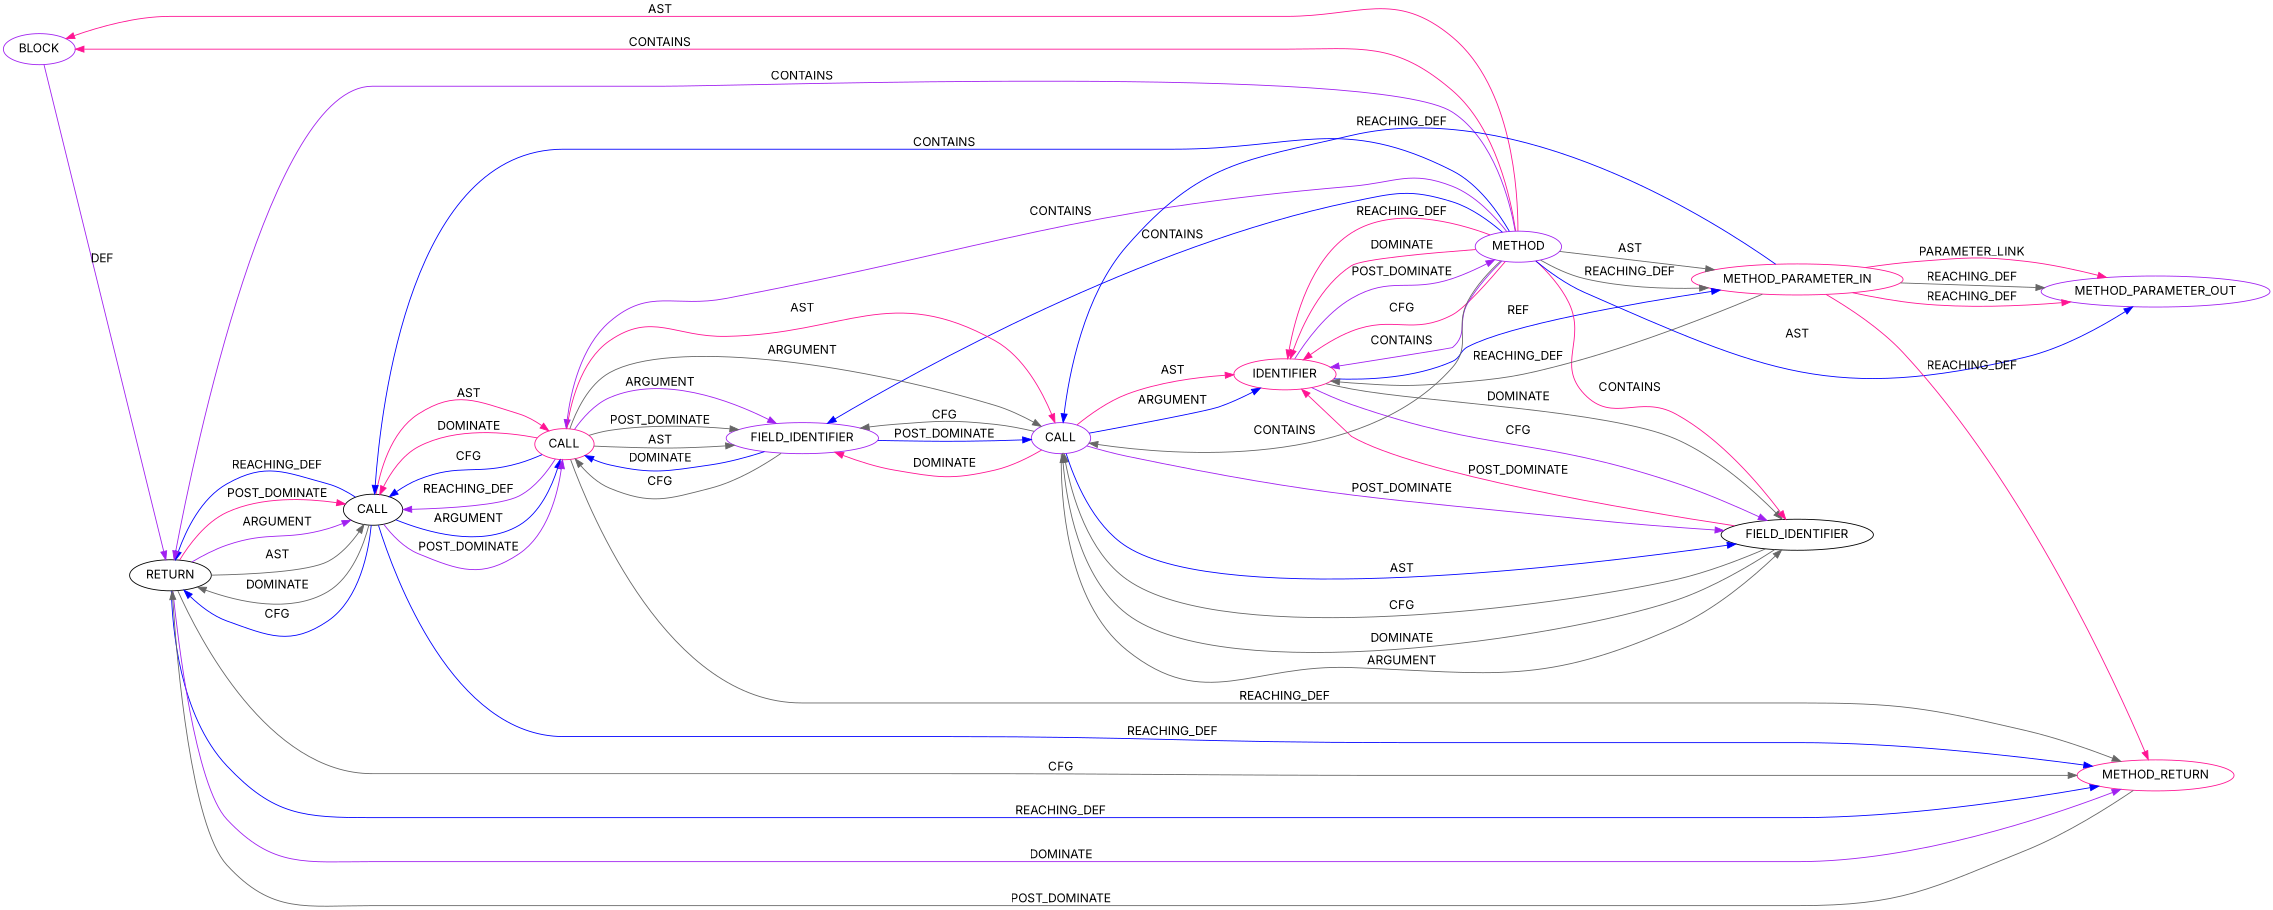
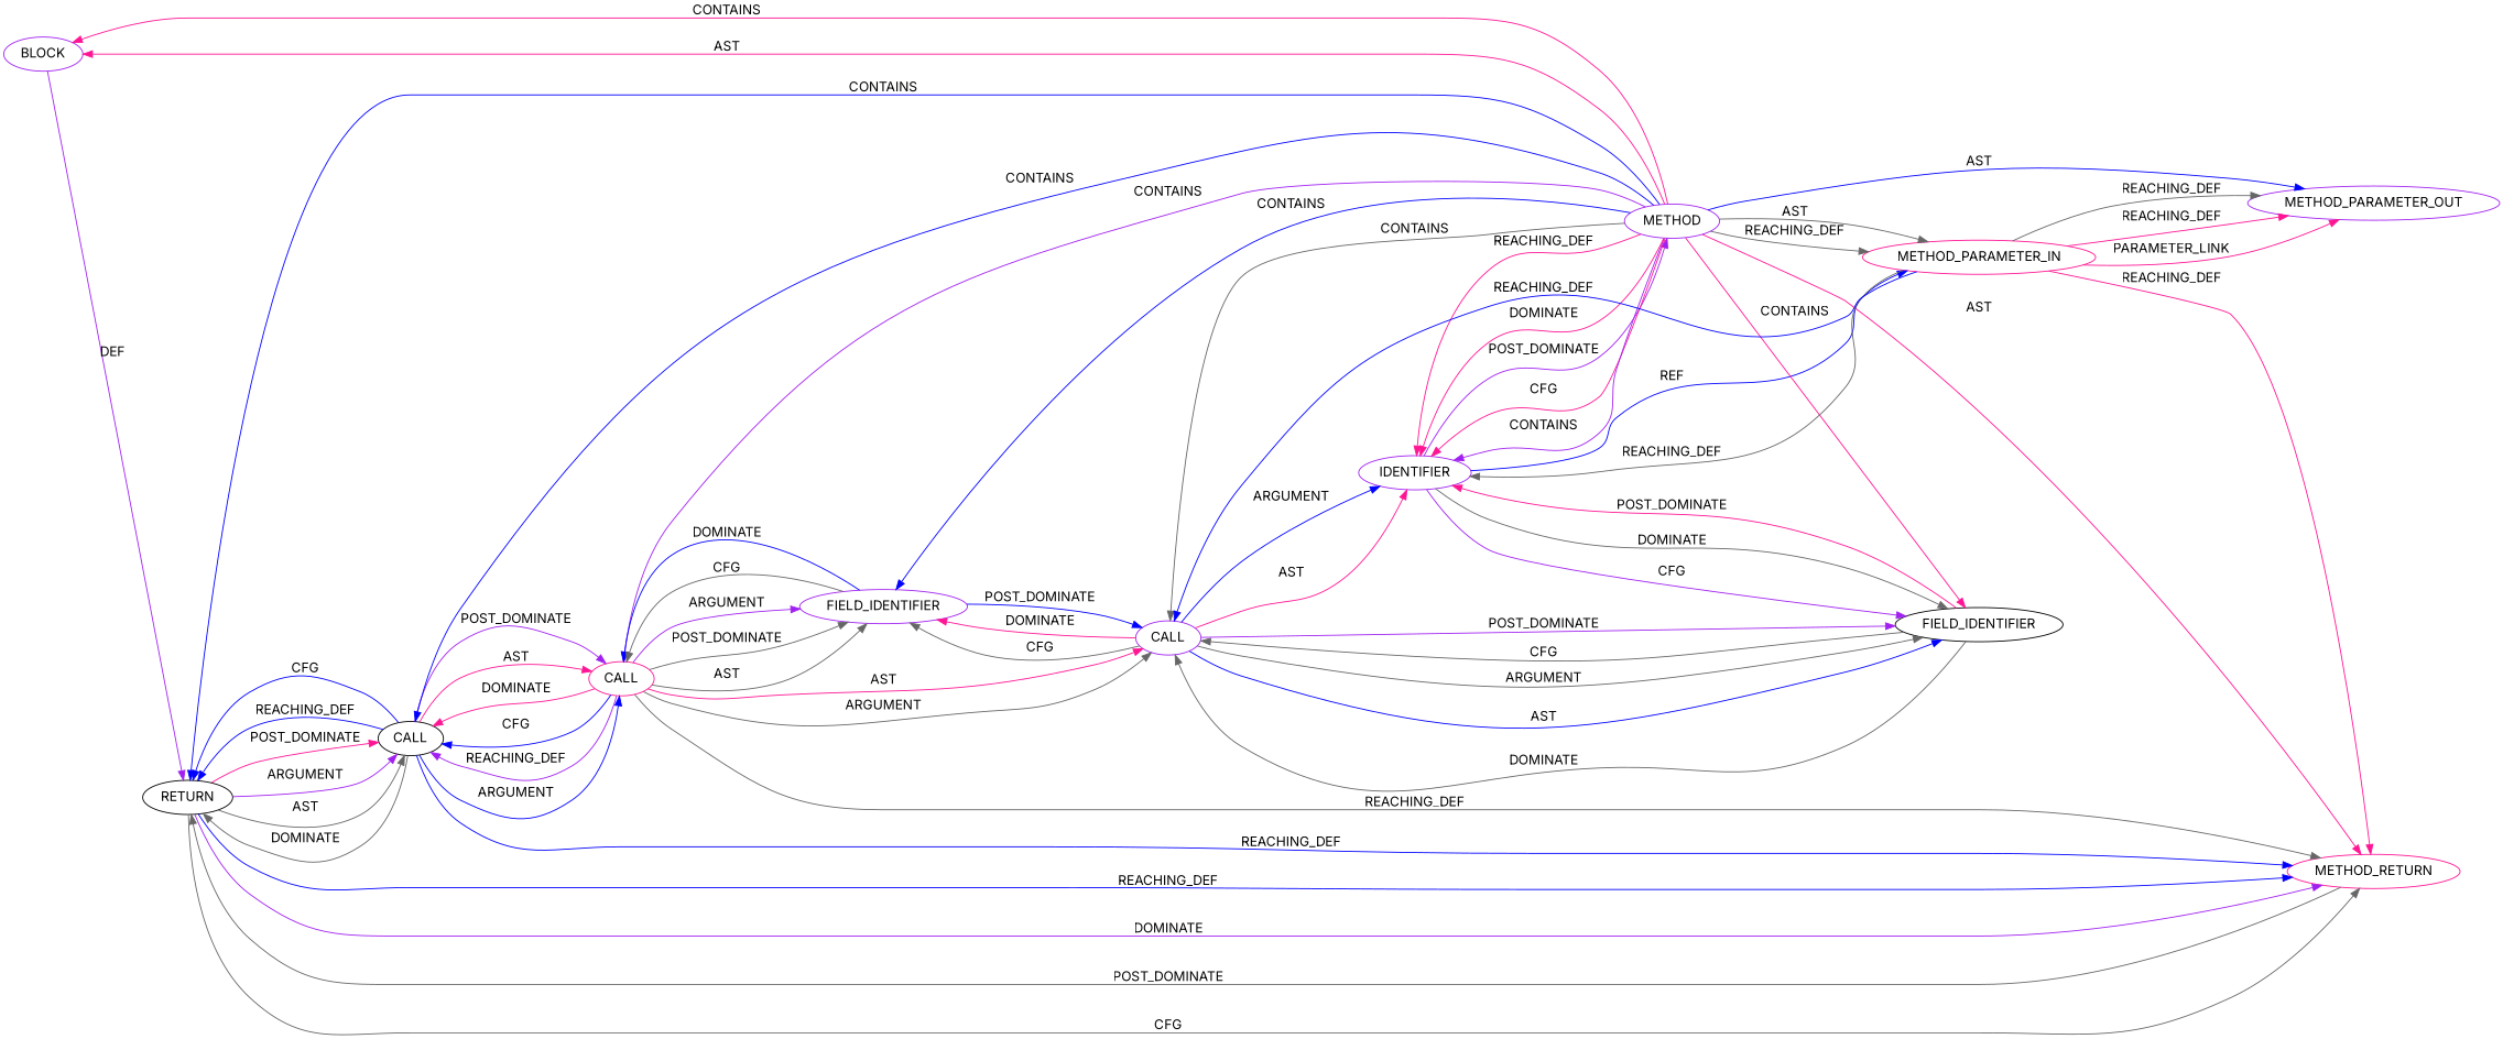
  digraph {
    fontname=Inter
    rankdir=LR
    node [CODE="const struct ceph_msg *msg" COLUMN_NUMBER=21 LINE_NUMBER=364 ORDER=1 color=purple fontname=Inter]
    edge [color=gray40 fontname=Inter]
    n1 [ARGUMENT_INDEX=-1 CODE="{\n	return le32_to_cpu(msg->hdr.middle_len);\n}" COLUMN_NUMBER=1 LINE_NUMBER=363 ORDER=2 TYPE_FULL_NAME=void label=BLOCK]
    n2 [ARGUMENT_INDEX=-1 CODE="return le32_to_cpu(msg->hdr.middle_len);" COLUMN_NUMBER=2 color=black label=RETURN]
    n3 [CODE=RET COLUMN_NUMBER=1 EVALUATION_STRATEGY=BY_VALUE LINE_NUMBER=362 ORDER=3 TYPE_FULL_NAME=int color=deeppink label=METHOD_RETURN]
    n4 [ARGUMENT_INDEX=-1 CODE="le32_to_cpu(msg->hdr.middle_len)" COLUMN_NUMBER=9 DISPATCH_TYPE=STATIC_DISPATCH METHOD_FULL_NAME=le32_to_cpu NAME=le32_to_cpu TYPE_FULL_NAME="<empty>" color=black label=CALL]
-   n5 [ARGUMENT_INDEX=1 CODE=msg NAME=msg TYPE_FULL_NAME="ceph_msg*" color=deeppink label=IDENTIFIER]
+   n5 [ARGUMENT_INDEX=1 CODE=msg NAME=msg TYPE_FULL_NAME="ceph_msg*" label=IDENTIFIER]
    n6 [ARGUMENT_INDEX=2 CANONICAL_NAME=hdr CODE=hdr ORDER=2 color=black label=FIELD_IDENTIFIER]
    n7 [AST_PARENT_FULL_NAME="file_code_old-a282a2f-decode_preamble-525.c:<global>" AST_PARENT_TYPE=TYPE_DECL CODE="static int middle_len(const struct ceph_msg *msg)\n{\n	return le32_to_cpu(msg->hdr.middle_len);\n}" COLUMN_NUMBER=1 COLUMN_NUMBER_END=1 FILENAME="file_code_old-a282a2f-decode_preamble-525.c" FULL_NAME=middle_len IS_EXTERNAL=false LINE_NUMBER=362 LINE_NUMBER_END=365 NAME=middle_len ORDER=23 SIGNATURE="int middle_len (ceph_msg*)" label=METHOD]
    n8 [COLUMN_NUMBER=23 EVALUATION_STRATEGY=BY_VALUE INDEX=1 IS_VARIADIC=false LINE_NUMBER=362 NAME=msg TYPE_FULL_NAME="ceph_msg*" color=deeppink label=METHOD_PARAMETER_IN]
    n9 [ARGUMENT_INDEX=1 CODE="msg->hdr" DISPATCH_TYPE=STATIC_DISPATCH METHOD_FULL_NAME="<operator>.indirectFieldAccess" NAME="<operator>.indirectFieldAccess" TYPE_FULL_NAME="<empty>" label=CALL]
    n10 [ARGUMENT_INDEX=1 CODE="msg->hdr.middle_len" DISPATCH_TYPE=STATIC_DISPATCH METHOD_FULL_NAME="<operator>.fieldAccess" NAME="<operator>.fieldAccess" TYPE_FULL_NAME="<empty>" color=deeppink label=CALL]
    n11 [ARGUMENT_INDEX=2 CANONICAL_NAME=middle_len CODE=middle_len ORDER=2 label=FIELD_IDENTIFIER]
    n12 [COLUMN_NUMBER=23 EVALUATION_STRATEGY=BY_VALUE INDEX=1 IS_VARIADIC=false LINE_NUMBER=362 NAME=msg TYPE_FULL_NAME="ceph_msg*" label=METHOD_PARAMETER_OUT]
    n1 -> n2 [color=purple label=DEF]
    n2 -> n3 [label=CFG]
    n2 -> n3 [VARIABLE="<RET>" color=blue label=REACHING_DEF]
    n2 -> n3 [color=purple label=DOMINATE]
    n2 -> n4 [color=deeppink label=POST_DOMINATE]
    n2 -> n4 [color=purple label=ARGUMENT]
    n2 -> n4 [label=AST]
    n3 -> n2 [label=POST_DOMINATE]
    n4 -> n2 [label=DOMINATE]
    n4 -> n2 [color=blue label=CFG]
    n4 -> n2 [VARIABLE="le32_to_cpu(msg->hdr.middle_len)" color=blue label=REACHING_DEF]
    n4 -> n3 [VARIABLE="le32_to_cpu(msg->hdr.middle_len)" color=blue label=REACHING_DEF]
    n4 -> n10 [color=blue label=ARGUMENT]
    n4 -> n10 [color=purple label=POST_DOMINATE]
    n4 -> n10 [color=deeppink label=AST]
    n5 -> n6 [label=DOMINATE]
    n5 -> n6 [color=purple label=CFG]
    n5 -> n7 [color=purple label=POST_DOMINATE]
    n5 -> n8 [color=blue label=REF]
    n6 -> n5 [color=deeppink label=POST_DOMINATE]
    n6 -> n9 [label=CFG]
    n6 -> n9 [label=DOMINATE]
    n7 -> n1 [color=deeppink label=AST]
    n7 -> n1 [color=deeppink label=CONTAINS]
-   n7 -> n2 [color=purple label=CONTAINS]
+   n7 -> n2 [color=blue label=CONTAINS]
+   n7 -> n3 [color=deeppink label=AST]
    n7 -> n4 [color=blue label=CONTAINS]
    n7 -> n5 [color=deeppink label=CFG]
    n7 -> n5 [color=purple label=CONTAINS]
    n7 -> n5 [color=deeppink label=REACHING_DEF]
    n7 -> n5 [color=deeppink label=DOMINATE]
    n7 -> n6 [color=deeppink label=CONTAINS]
    n7 -> n8 [label=REACHING_DEF]
    n7 -> n8 [label=AST]
    n7 -> n9 [label=CONTAINS]
    n7 -> n10 [color=purple label=CONTAINS]
    n7 -> n11 [color=blue label=CONTAINS]
    n7 -> n12 [color=blue label=AST]
    n8 -> n3 [VARIABLE=msg color=deeppink label=REACHING_DEF]
    n8 -> n5 [VARIABLE=msg label=REACHING_DEF]
    n8 -> n9 [VARIABLE=msg color=blue label=REACHING_DEF]
    n8 -> n12 [color=deeppink label=PARAMETER_LINK]
    n8 -> n12 [VARIABLE=msg label=REACHING_DEF]
    n8 -> n12 [VARIABLE=msg color=deeppink label=REACHING_DEF]
    n9 -> n5 [color=blue label=ARGUMENT]
    n9 -> n5 [color=deeppink label=AST]
    n9 -> n6 [label=ARGUMENT]
    n9 -> n6 [color=blue label=AST]
    n9 -> n6 [color=purple label=POST_DOMINATE]
    n9 -> n11 [color=deeppink label=DOMINATE]
    n9 -> n11 [label=CFG]
    n10 -> n3 [VARIABLE="msg->hdr.middle_len" label=REACHING_DEF]
    n10 -> n4 [color=deeppink label=DOMINATE]
    n10 -> n4 [color=blue label=CFG]
    n10 -> n4 [VARIABLE="msg->hdr.middle_len" color=purple label=REACHING_DEF]
    n10 -> n9 [color=deeppink label=AST]
    n10 -> n9 [label=ARGUMENT]
    n10 -> n11 [color=purple label=ARGUMENT]
    n10 -> n11 [label=POST_DOMINATE]
    n10 -> n11 [label=AST]
    n11 -> n9 [color=blue label=POST_DOMINATE]
    n11 -> n10 [color=blue label=DOMINATE]
    n11 -> n10 [label=CFG]
  }
